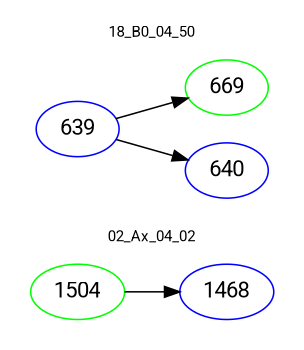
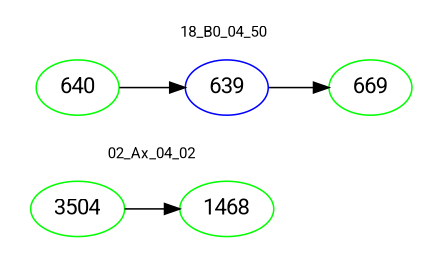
  digraph {
    fontname=Roboto
    rankdir=LR
    node [color=green fontname=Roboto]
    edge [color=black fontname=Roboto]
-   n1 [label=1504]
-   n2 [color=blue label=1468]
-   n3 [color=blue label=640]
+   n1 [label=3504]
+   n2 [label=1468]
+   n3 [label=640]
    n4 [color=blue label=639]
    n5 [label=669]
    subgraph cluster_1 {
      color=white
      fontsize=10
      label="02_Ax_04_02"
      n1
      n2
    }
    subgraph cluster_2 {
      color=white
      fontsize=10
      label="18_B0_04_50"
      n3
      n4
      n5
    }
    n1 -> n2
-   n4 -> n3
+   n3 -> n4
    n4 -> n5
  }
